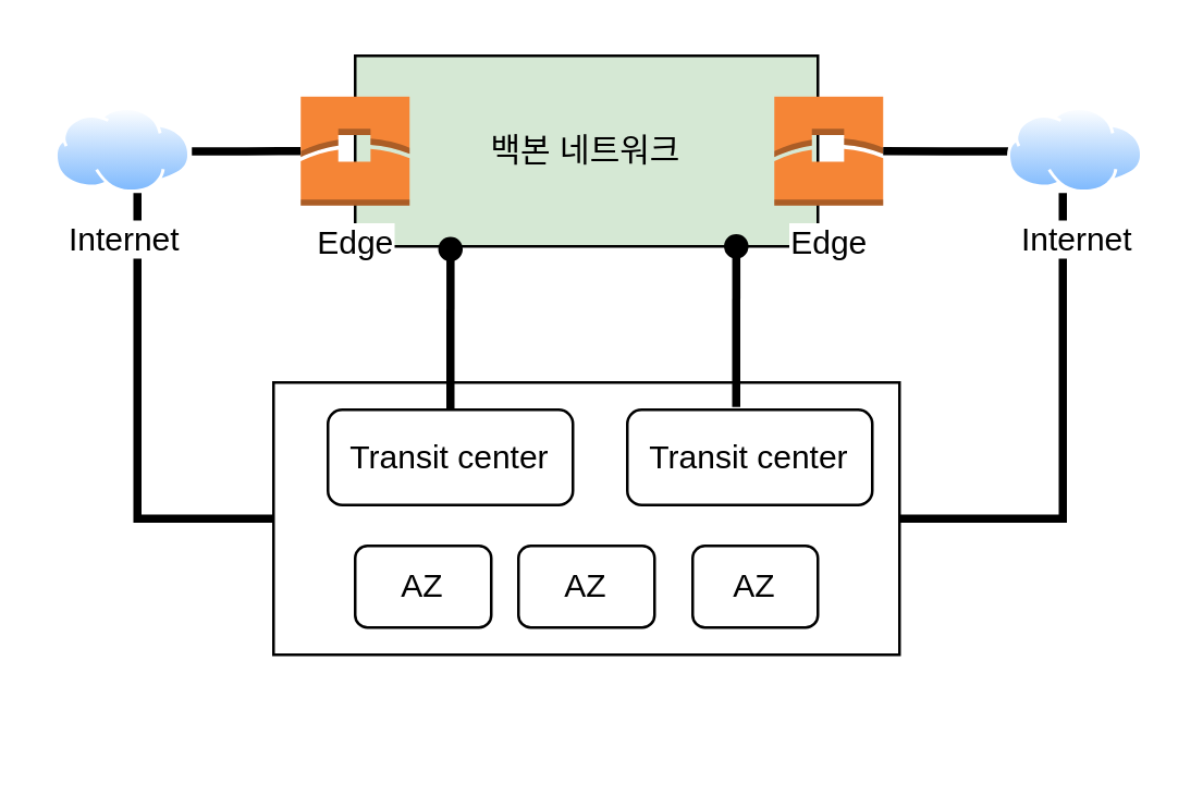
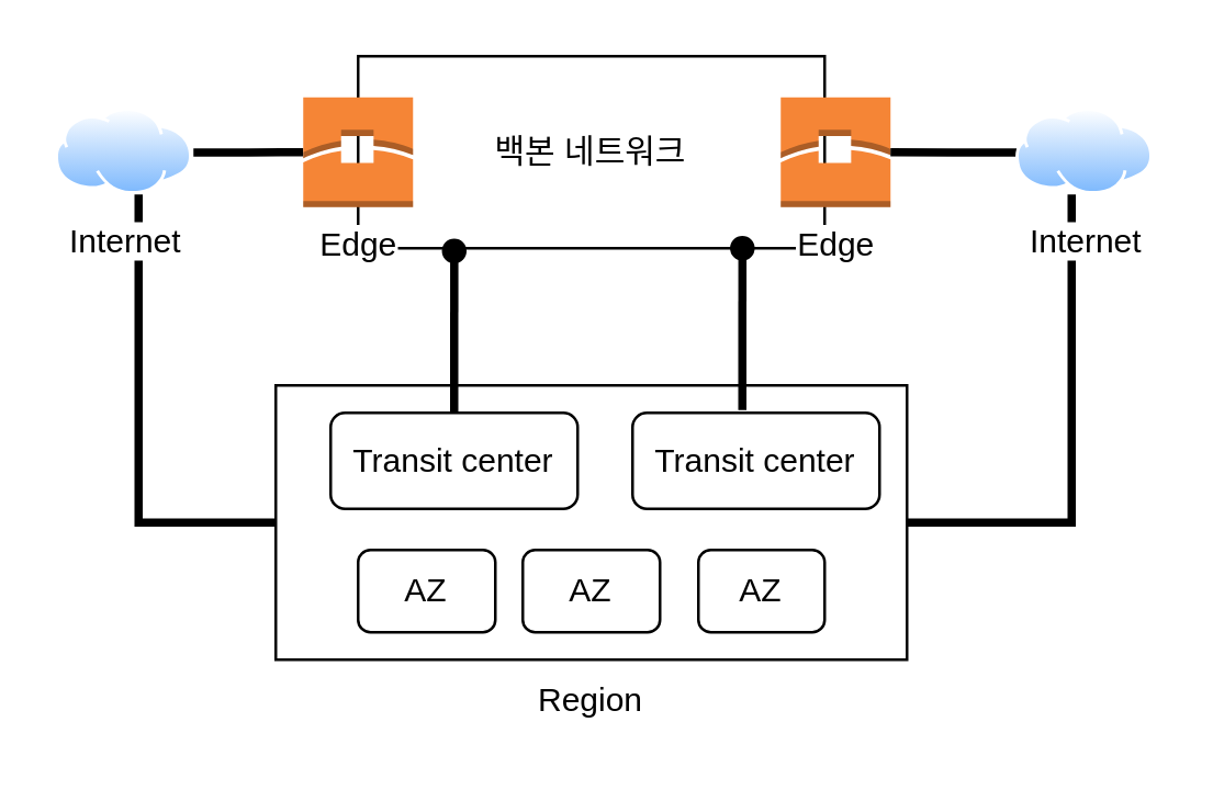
  <mxCell id="0" />
  <mxCell id="1" parent="0" />
  <mxCell id="2" style="edgeStyle=orthogonalEdgeStyle;rounded=0;orthogonalLoop=1;jettySize=auto;html=1;entryX=0;entryY=0.5;entryDx=0;entryDy=0;entryPerimeter=0;endArrow=none;endFill=0;strokeWidth=3;" edge="1" parent="1" source="4" target="7"><mxGeometry relative="1" as="geometry" /></mxCell>
  <mxCell id="3" style="edgeStyle=orthogonalEdgeStyle;rounded=0;orthogonalLoop=1;jettySize=auto;html=1;entryX=0;entryY=0.5;entryDx=0;entryDy=0;endArrow=none;endFill=0;strokeWidth=3;" edge="1" parent="1" source="4" target="11"><mxGeometry relative="1" as="geometry"><Array as="points"><mxPoint x="50" y="190" /></Array></mxGeometry></mxCell>
  <mxCell id="4" value="Internet" style="aspect=fixed;perimeter=ellipsePerimeter;html=1;align=center;shadow=0;dashed=0;spacingTop=3;image;image=img/lib/active_directory/internet_cloud.svg;" vertex="1" parent="1"><mxGeometry x="20" y="39.25" width="50" height="31.5" as="geometry" /></mxCell>
- <mxCell id="5" value="백본 네트워크" style="rounded=0;whiteSpace=wrap;html=1;fillColor=#d5e8d4;" vertex="1" parent="1"><mxGeometry x="130" y="20" width="170" height="70" as="geometry" /></mxCell>
+ <mxCell id="5" value="백본 네트워크" style="rounded=0;whiteSpace=wrap;html=1;" vertex="1" parent="1"><mxGeometry x="130" y="20" width="170" height="70" as="geometry" /></mxCell>
  <mxCell id="6" value="Edge" style="outlineConnect=0;dashed=0;verticalLabelPosition=bottom;verticalAlign=top;align=center;html=1;shape=mxgraph.aws3.edge_location;fillColor=#F58536;gradientColor=none;labelBackgroundColor=default;" vertex="1" parent="1"><mxGeometry x="284" y="35" width="40" height="40" as="geometry" /></mxCell>
  <mxCell id="7" value="Edge" style="outlineConnect=0;dashed=0;verticalLabelPosition=bottom;verticalAlign=top;align=center;html=1;shape=mxgraph.aws3.edge_location;fillColor=#F58536;gradientColor=none;labelBackgroundColor=default;" vertex="1" parent="1"><mxGeometry x="110" y="35" width="40" height="40" as="geometry" /></mxCell>
  <mxCell id="8" style="edgeStyle=orthogonalEdgeStyle;rounded=0;orthogonalLoop=1;jettySize=auto;html=1;entryX=1;entryY=0.5;entryDx=0;entryDy=0;entryPerimeter=0;endArrow=none;endFill=0;strokeWidth=3;" edge="1" parent="1" source="10" target="6"><mxGeometry relative="1" as="geometry" /></mxCell>
  <mxCell id="9" style="edgeStyle=orthogonalEdgeStyle;rounded=0;orthogonalLoop=1;jettySize=auto;html=1;entryX=1;entryY=0.5;entryDx=0;entryDy=0;endArrow=none;endFill=0;strokeWidth=3;" edge="1" parent="1" source="10" target="11"><mxGeometry relative="1" as="geometry"><Array as="points"><mxPoint x="390" y="190" /></Array></mxGeometry></mxCell>
  <mxCell id="10" value="Internet" style="aspect=fixed;perimeter=ellipsePerimeter;html=1;align=center;shadow=0;dashed=0;spacingTop=3;image;image=img/lib/active_directory/internet_cloud.svg;" vertex="1" parent="1"><mxGeometry x="370" y="39.25" width="50" height="31.5" as="geometry" /></mxCell>
  <mxCell id="11" value="" style="rounded=0;whiteSpace=wrap;html=1;labelBackgroundColor=default;" vertex="1" parent="1"><mxGeometry x="100" y="140" width="230" height="100" as="geometry" /></mxCell>
  <mxCell id="12" value="AZ" style="rounded=1;whiteSpace=wrap;html=1;labelBackgroundColor=default;" vertex="1" parent="1"><mxGeometry x="190" y="200" width="50" height="30" as="geometry" /></mxCell>
  <mxCell id="13" style="edgeStyle=orthogonalEdgeStyle;rounded=0;orthogonalLoop=1;jettySize=auto;html=1;exitX=0.5;exitY=0;exitDx=0;exitDy=0;entryX=0.206;entryY=1.014;entryDx=0;entryDy=0;entryPerimeter=0;endArrow=oval;endFill=1;strokeWidth=3;" edge="1" parent="1" source="14" target="5"><mxGeometry relative="1" as="geometry" /></mxCell>
  <mxCell id="14" value="Transit center" style="rounded=1;whiteSpace=wrap;html=1;labelBackgroundColor=default;" vertex="1" parent="1"><mxGeometry x="120" y="150" width="90" height="35" as="geometry" /></mxCell>
  <mxCell id="15" value="Transit center" style="rounded=1;whiteSpace=wrap;html=1;labelBackgroundColor=default;" vertex="1" parent="1"><mxGeometry x="230" y="150" width="90" height="35" as="geometry" /></mxCell>
  <mxCell id="16" value="AZ" style="rounded=1;whiteSpace=wrap;html=1;labelBackgroundColor=default;" vertex="1" parent="1"><mxGeometry x="254" y="200" width="46" height="30" as="geometry" /></mxCell>
  <mxCell id="17" value="AZ" style="rounded=1;whiteSpace=wrap;html=1;labelBackgroundColor=default;" vertex="1" parent="1"><mxGeometry x="130" y="200" width="50" height="30" as="geometry" /></mxCell>
+ <mxCell id="18" value="Region" style="text;html=1;strokeColor=none;fillColor=none;align=center;verticalAlign=middle;whiteSpace=wrap;rounded=0;labelBackgroundColor=default;" vertex="1" parent="1"><mxGeometry x="185" y="240" width="60" height="30" as="geometry" /></mxCell>
  <mxCell id="19" style="edgeStyle=orthogonalEdgeStyle;rounded=0;orthogonalLoop=1;jettySize=auto;html=1;exitX=0.5;exitY=0;exitDx=0;exitDy=0;entryX=0.206;entryY=1.014;entryDx=0;entryDy=0;entryPerimeter=0;endArrow=oval;endFill=1;strokeWidth=3;" edge="1" parent="1"><mxGeometry relative="1" as="geometry"><mxPoint x="270" y="149.02" as="sourcePoint" /><mxPoint x="270.02" y="90" as="targetPoint" /></mxGeometry></mxCell>
